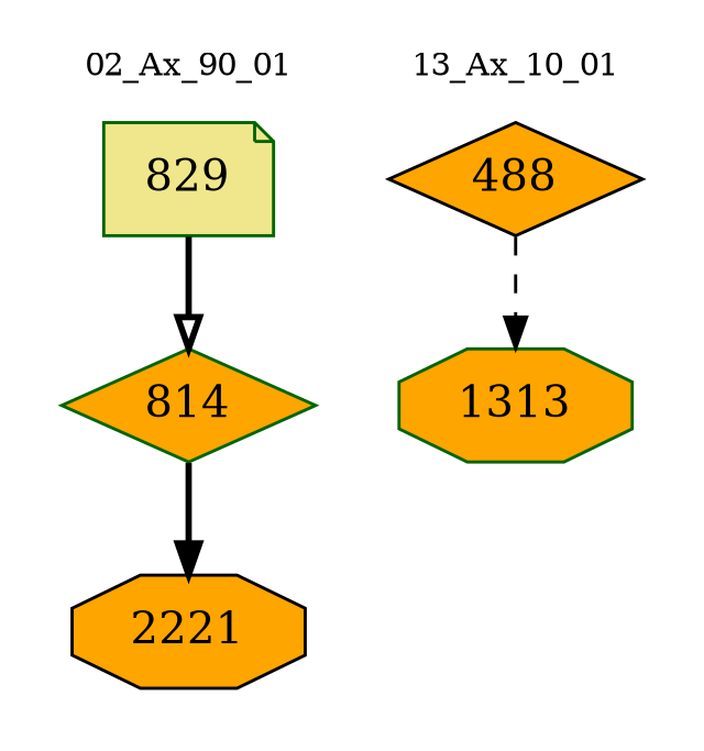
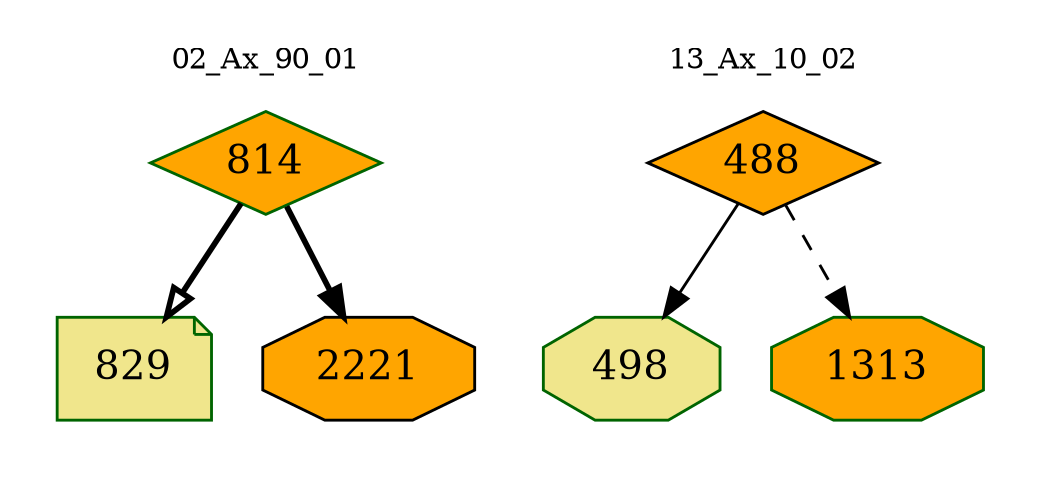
  digraph {
    node [color=darkgreen fillcolor=orange shape=octagon style=filled]
    edge [arrowhead=normal color=black style=bold]
    n1 [label=814 shape=diamond]
    n2 [fillcolor=khaki label=829 shape=note]
    n3 [color=black label=2221]
    n4 [color=black label=488 shape=diamond]
+   n5 [fillcolor=khaki label=498]
    n6 [label=1313]
    subgraph cluster_1 {
      color=white
      fontsize=10
      label="02_Ax_90_01"
      n1
      n2
      n3
    }
    subgraph cluster_2 {
      color=white
      fontsize=10
-     label="13_Ax_10_01"
+     label="13_Ax_10_02"
      n4
+     n5
      n6
    }
-   n2 -> n1 [arrowhead=onormal]
+   n1 -> n2 [arrowhead=onormal]
    n1 -> n3
+   n4 -> n5 [style=solid]
    n4 -> n6 [style=dashed]
  }
